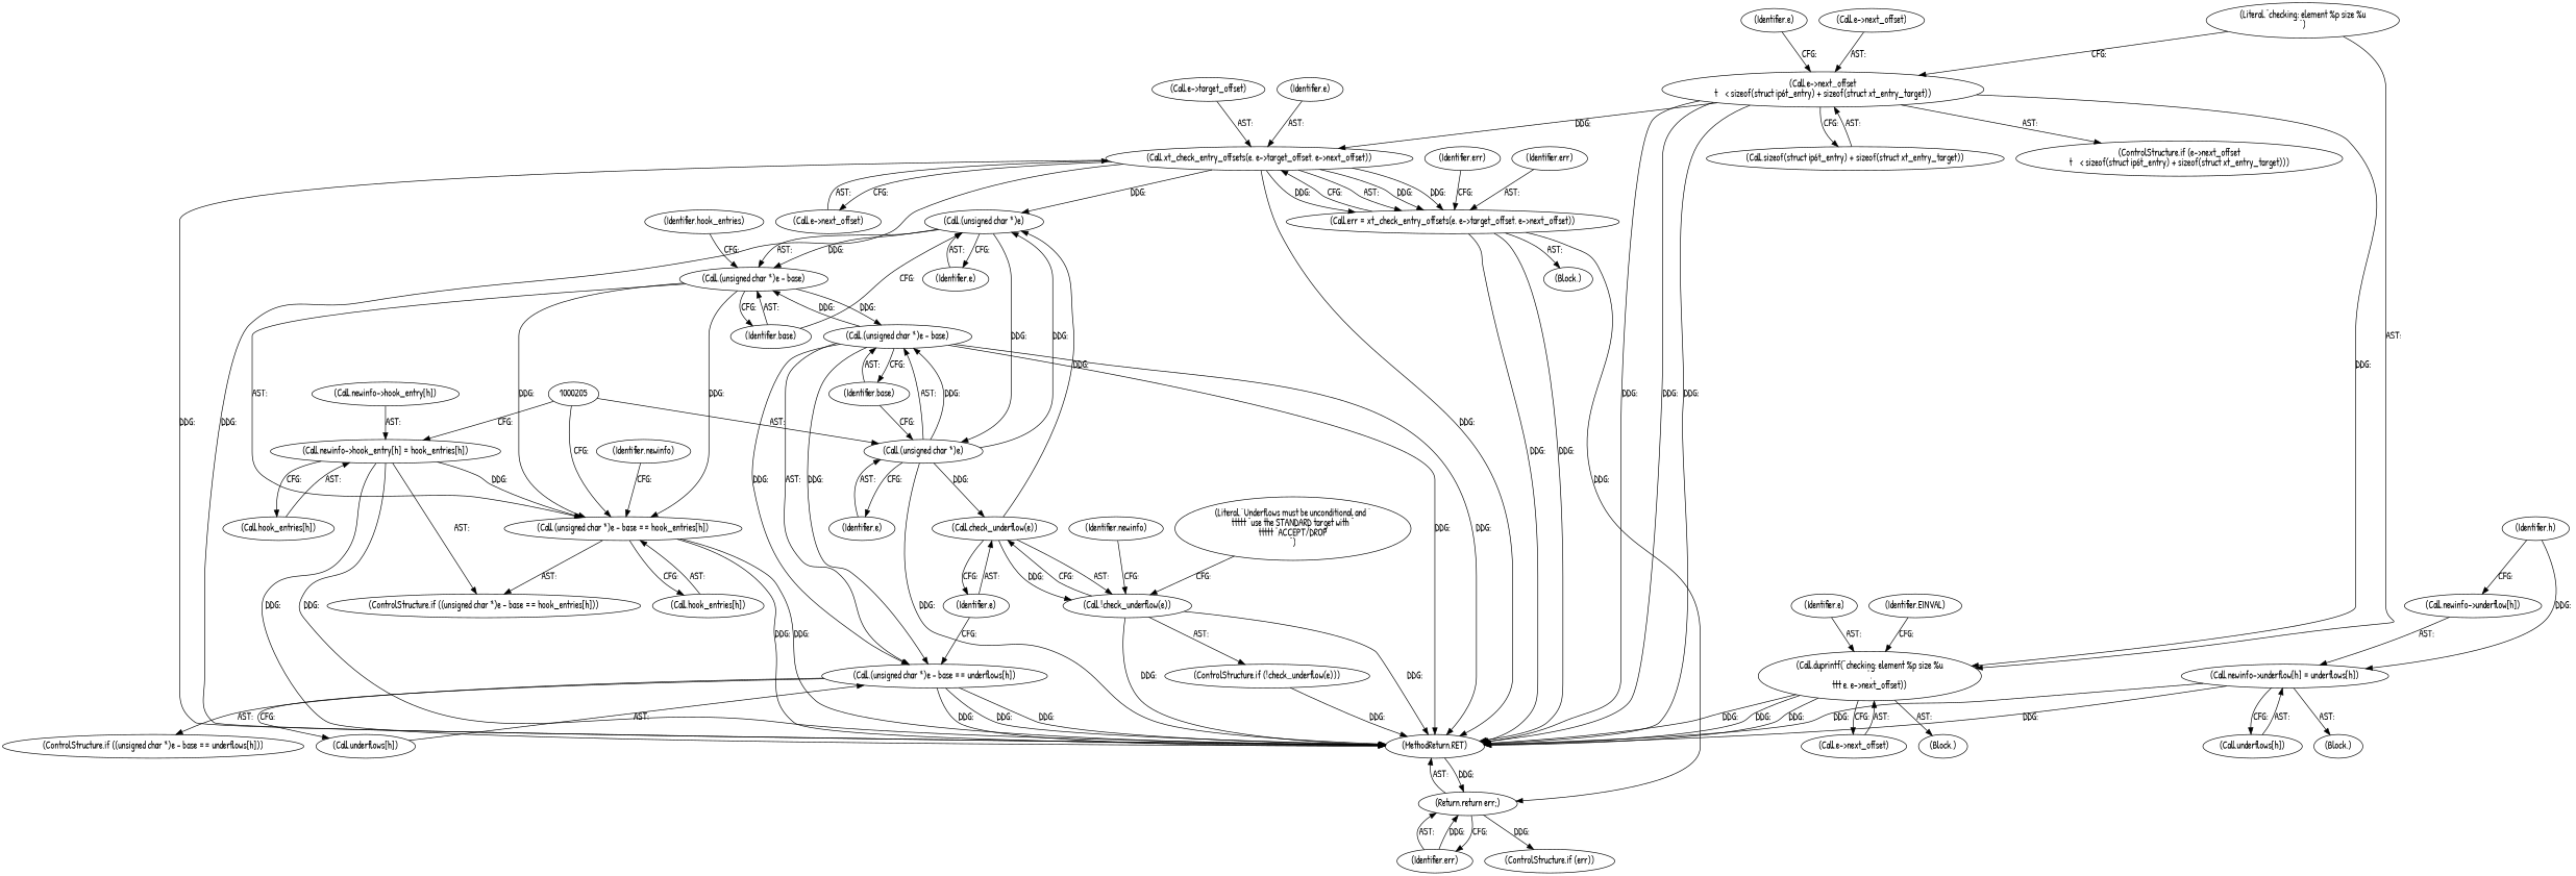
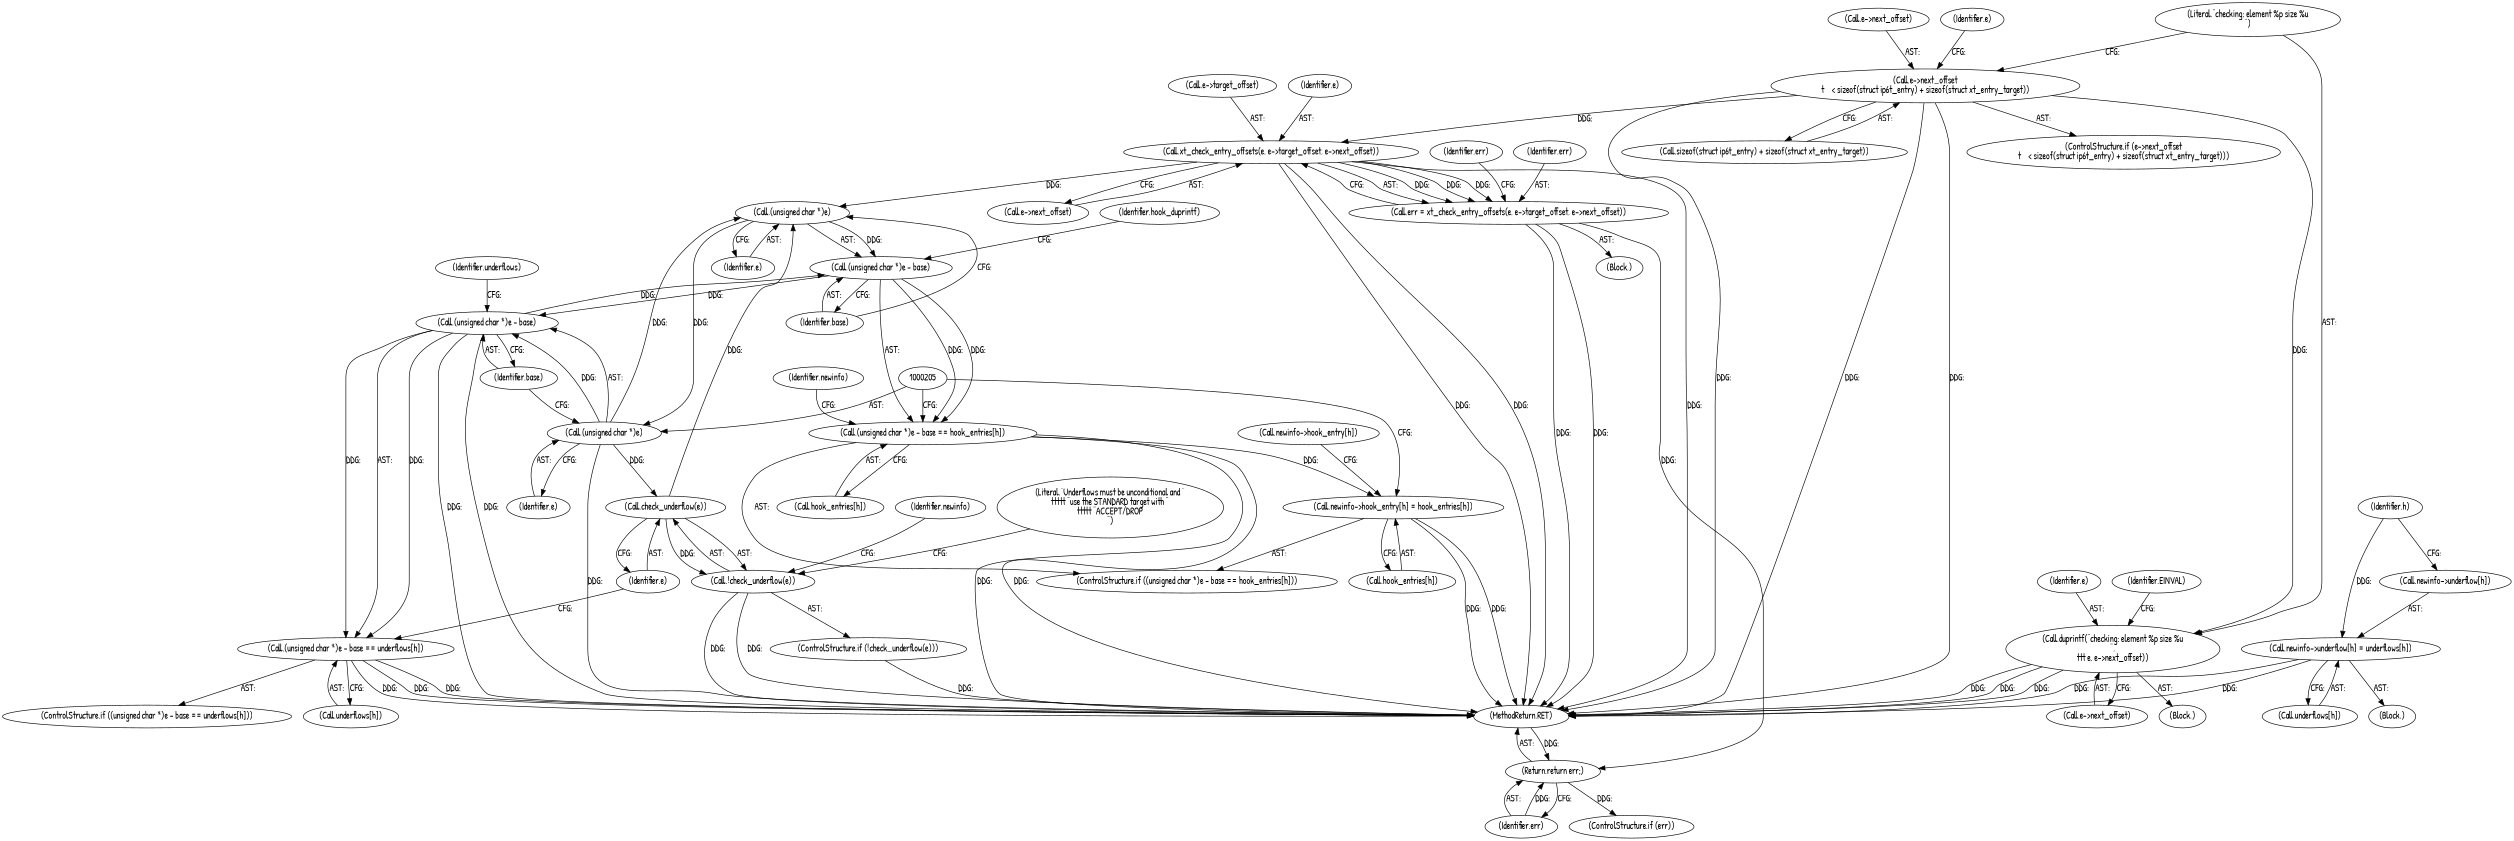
  digraph {
    fontname="Patrick Hand"
    node [fontname="Patrick Hand"]
    edge [fontname="Patrick Hand"]
    n1 [label="(Call,e->next_offset\n\t    < sizeof(struct ip6t_entry) + sizeof(struct xt_entry_target))"]
    n2 [label="(Call,duprintf(\"checking: element %p size %u\n\",\n\t\t\t e, e->next_offset))"]
    n3 [label="(Call,xt_check_entry_offsets(e, e->target_offset, e->next_offset))"]
    n4 [label="(MethodReturn,RET)"]
    n5 [label="(Call,sizeof(struct ip6t_entry) + sizeof(struct xt_entry_target))"]
    n6 [label="(ControlStructure,if (e->next_offset\n\t    < sizeof(struct ip6t_entry) + sizeof(struct xt_entry_target)))"]
    n7 [label="(Call,e->next_offset)"]
    n8 [label="(Block,)"]
    n9 [label="(Call,err = xt_check_entry_offsets(e, e->target_offset, e->next_offset))"]
    n10 [label="(Call,(unsigned char *)e)"]
    n11 [label="(Call,e->next_offset)"]
    n12 [label="(Return,return err;)"]
    n13 [label="(Block,)"]
    n14 [label="(Call,(unsigned char *)e - base)"]
    n15 [label="(Call,(unsigned char *)e)"]
    n16 [label="(Identifier,e)"]
    n17 [label="(Identifier,err)"]
    n18 [label="(ControlStructure,if (err))"]
    n19 [label="(Call,(unsigned char *)e - base == hook_entries[h])"]
    n20 [label="(Call,(unsigned char *)e - base)"]
    n21 [label="(Identifier,base)"]
    n22 [label="(Call,check_underflow(e))"]
    n23 [label="(Identifier,e)"]
    n24 [label="(Call,newinfo->hook_entry[h] = hook_entries[h])"]
    n25 [label="(Call,hook_entries[h])"]
    n26 [label="(ControlStructure,if ((unsigned char *)e - base == hook_entries[h]))"]
    n27 [label="(Call,(unsigned char *)e - base == underflows[h])"]
    n28 [label="(Identifier,base)"]
    n29 [label="(Call,hook_entries[h])"]
    n30 [label="(ControlStructure,if ((unsigned char *)e - base == underflows[h]))"]
    n31 [label="(Call,underflows[h])"]
    n32 [label="(Call,newinfo->underflow[h] = underflows[h])"]
    n33 [label="(Call,underflows[h])"]
    n34 [label="(Block,)"]
    n35 [label="(Call,!check_underflow(e))"]
    n36 [label="(Identifier,e)"]
    n37 [label="(ControlStructure,if (!check_underflow(e)))"]
    n38 [label="(Call,e->target_offset)"]
    n39 [label="(Identifier,newinfo)"]
    n40 [label="(Identifier,e)"]
    n41 [label="(Identifier,err)"]
    n42 [label="(Call,newinfo->underflow[h])"]
    n43 [label="(Identifier,err)"]
+   n44 [label="(Identifier,underflows)"]
    n45 [label="(Identifier,e)"]
    n46 [label="(Identifier,e)"]
    n47 [label="(Call,e->next_offset)"]
    n48 [label="(Call,newinfo->hook_entry[h])"]
    n49 [label="(Identifier,newinfo)"]
    n50 [label="(Literal,\"checking: element %p size %u\n\")"]
    n51 [label="(Identifier,EINVAL)"]
    n52 [label="(Literal,\"Underflows must be unconditional and \"\n\t\t\t\t\t \"use the STANDARD target with \"\n\t\t\t\t\t \"ACCEPT/DROP\n\")"]
-   n53 [label="(Identifier,hook_entries)"]
+   n53 [label="(Identifier,hook_duprintf)"]
    n54 [label="(Identifier,h)"]
    1000205
    n1 -> n2 [label="DDG: "]
    n1 -> n3 [label="DDG: "]
    n1 -> n4 [label="DDG: "]
    n1 -> n4 [label="DDG: "]
    n1 -> n4 [label="DDG: "]
    n1 -> n5 [label="CFG: "]
    n1 -> n6 [label="AST: "]
    n2 -> n4 [label="DDG: "]
    n2 -> n4 [label="DDG: "]
    n2 -> n4 [label="DDG: "]
    n2 -> n7 [label="CFG: "]
    n2 -> n8 [label="AST: "]
    n3 -> n4 [label="DDG: "]
    n3 -> n4 [label="DDG: "]
    n3 -> n4 [label="DDG: "]
    n3 -> n9 [label="AST: "]
    n3 -> n9 [label="DDG: "]
    n3 -> n9 [label="DDG: "]
    n3 -> n9 [label="DDG: "]
    n3 -> n10 [label="DDG: "]
    n3 -> n11 [label="CFG: "]
    n4 -> n12 [label="DDG: "]
    n5 -> n1 [label="AST: "]
    n7 -> n2 [label="AST: "]
    n9 -> n3 [label="CFG: "]
    n9 -> n4 [label="DDG: "]
    n9 -> n4 [label="DDG: "]
    n9 -> n12 [label="DDG: "]
    n9 -> n13 [label="AST: "]
    n10 -> n14 [label="AST: "]
    n10 -> n14 [label="DDG: "]
    n10 -> n15 [label="DDG: "]
    n10 -> n16 [label="CFG: "]
    n11 -> n3 [label="AST: "]
    n12 -> n4 [label="AST: "]
    n12 -> n17 [label="CFG: "]
    n12 -> n18 [label="DDG: "]
    n14 -> n19 [label="AST: "]
    n14 -> n19 [label="DDG: "]
    n14 -> n19 [label="DDG: "]
    n14 -> n20 [label="DDG: "]
    n14 -> n21 [label="CFG: "]
    n15 -> n4 [label="DDG: "]
    n15 -> n10 [label="DDG: "]
    n15 -> n20 [label="AST: "]
    n15 -> n20 [label="DDG: "]
    n15 -> n22 [label="DDG: "]
    n15 -> n23 [label="CFG: "]
    n16 -> n10 [label="AST: "]
    n17 -> n12 [label="AST: "]
    n17 -> n12 [label="DDG: "]
    n19 -> n4 [label="DDG: "]
    n19 -> n4 [label="DDG: "]
-   n24 -> n19 [label="DDG: "]
+   n19 -> n24 [label="DDG: "]
    n19 -> n25 [label="CFG: "]
    n19 -> n26 [label="AST: "]
    n20 -> n4 [label="DDG: "]
    n20 -> n4 [label="DDG: "]
    n20 -> n14 [label="DDG: "]
    n20 -> n27 [label="AST: "]
    n20 -> n27 [label="DDG: "]
    n20 -> n27 [label="DDG: "]
    n20 -> n28 [label="CFG: "]
    n21 -> n10 [label="CFG: "]
    n21 -> n14 [label="AST: "]
    n22 -> n10 [label="DDG: "]
    n22 -> n35 [label="AST: "]
    n22 -> n35 [label="DDG: "]
    n22 -> n36 [label="CFG: "]
    n23 -> n15 [label="AST: "]
    n24 -> n4 [label="DDG: "]
    n24 -> n4 [label="DDG: "]
    n24 -> n26 [label="AST: "]
    n24 -> n29 [label="CFG: "]
    n25 -> n19 [label="AST: "]
    n27 -> n4 [label="DDG: "]
    n27 -> n4 [label="DDG: "]
    n27 -> n4 [label="DDG: "]
    n27 -> n30 [label="AST: "]
    n27 -> n31 [label="CFG: "]
    n28 -> n15 [label="CFG: "]
    n28 -> n20 [label="AST: "]
    n29 -> n24 [label="AST: "]
    n31 -> n27 [label="AST: "]
    n32 -> n4 [label="DDG: "]
    n32 -> n4 [label="DDG: "]
    n32 -> n33 [label="CFG: "]
    n32 -> n34 [label="AST: "]
    n33 -> n32 [label="AST: "]
    n35 -> n4 [label="DDG: "]
    n35 -> n4 [label="DDG: "]
-   n35 -> n22 [label="CFG: "]
+   n35 -> n22 [label="AST: "]
    n35 -> n37 [label="AST: "]
    n36 -> n22 [label="AST: "]
    n36 -> n27 [label="CFG: "]
    n37 -> n4 [label="DDG: "]
    n38 -> n3 [label="AST: "]
    n39 -> n19 [label="CFG: "]
    n40 -> n3 [label="AST: "]
    n41 -> n9 [label="CFG: "]
    n42 -> n32 [label="AST: "]
    n43 -> n9 [label="AST: "]
+   n44 -> n20 [label="CFG: "]
    n45 -> n2 [label="AST: "]
    n46 -> n1 [label="CFG: "]
    n47 -> n1 [label="AST: "]
-   n48 -> n24 [label="AST: "]
+   n48 -> n24 [label="CFG: "]
    n49 -> n35 [label="CFG: "]
    n50 -> n1 [label="CFG: "]
    n50 -> n2 [label="AST: "]
    n51 -> n2 [label="CFG: "]
    n52 -> n35 [label="CFG: "]
    n53 -> n14 [label="CFG: "]
    n54 -> n32 [label="DDG: "]
    n54 -> n42 [label="CFG: "]
    1000205 -> n15 [label="AST: "]
    1000205 -> n19 [label="CFG: "]
    1000205 -> n24 [label="CFG: "]
  }
